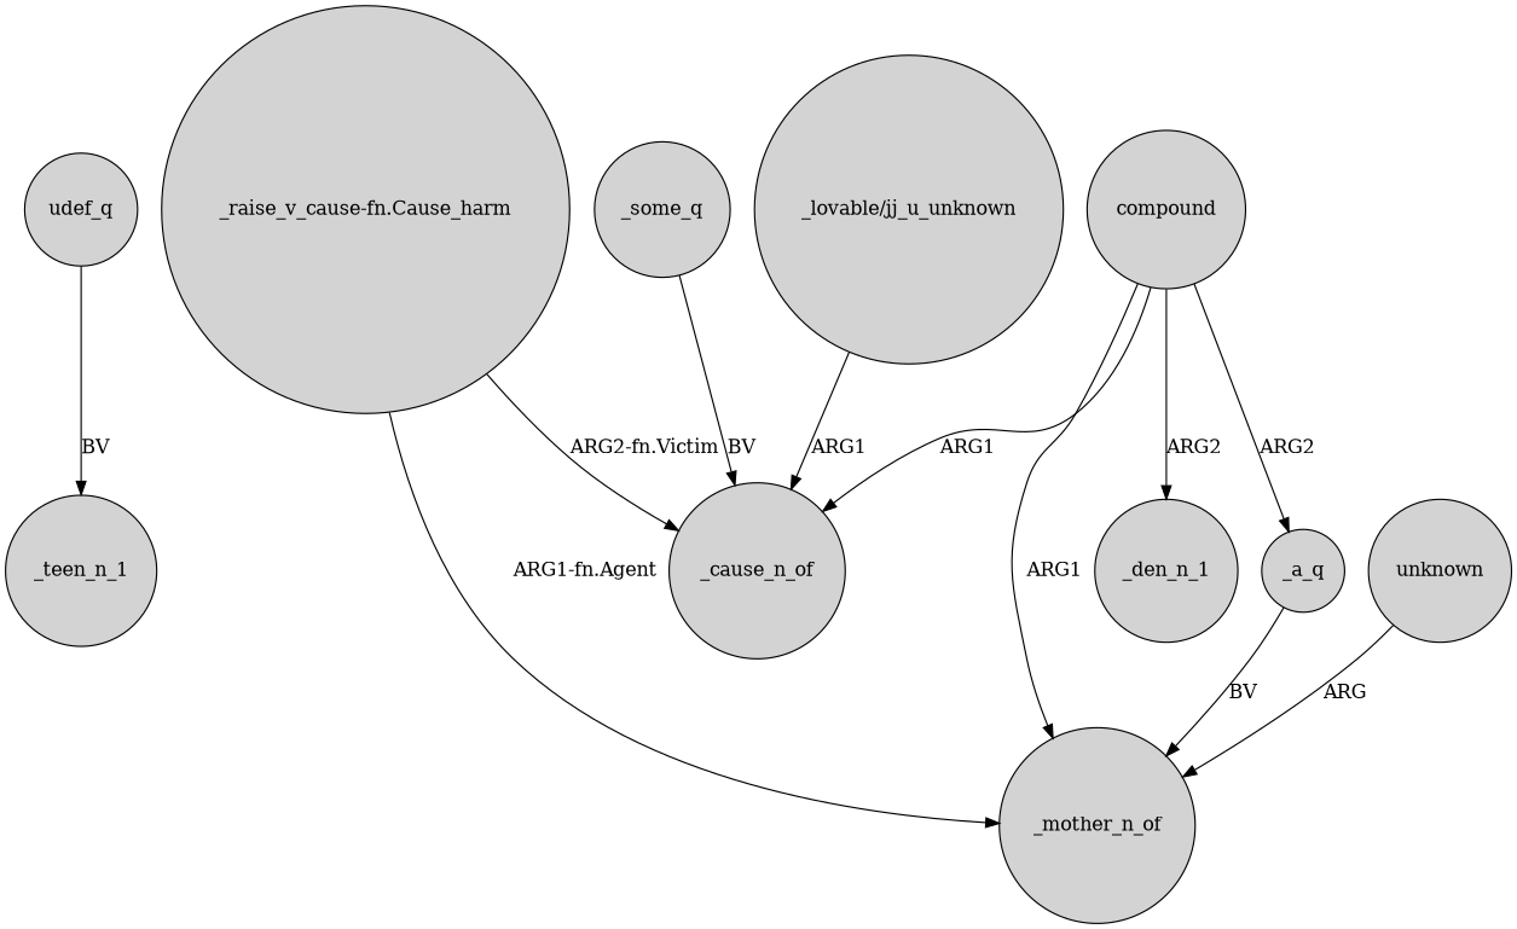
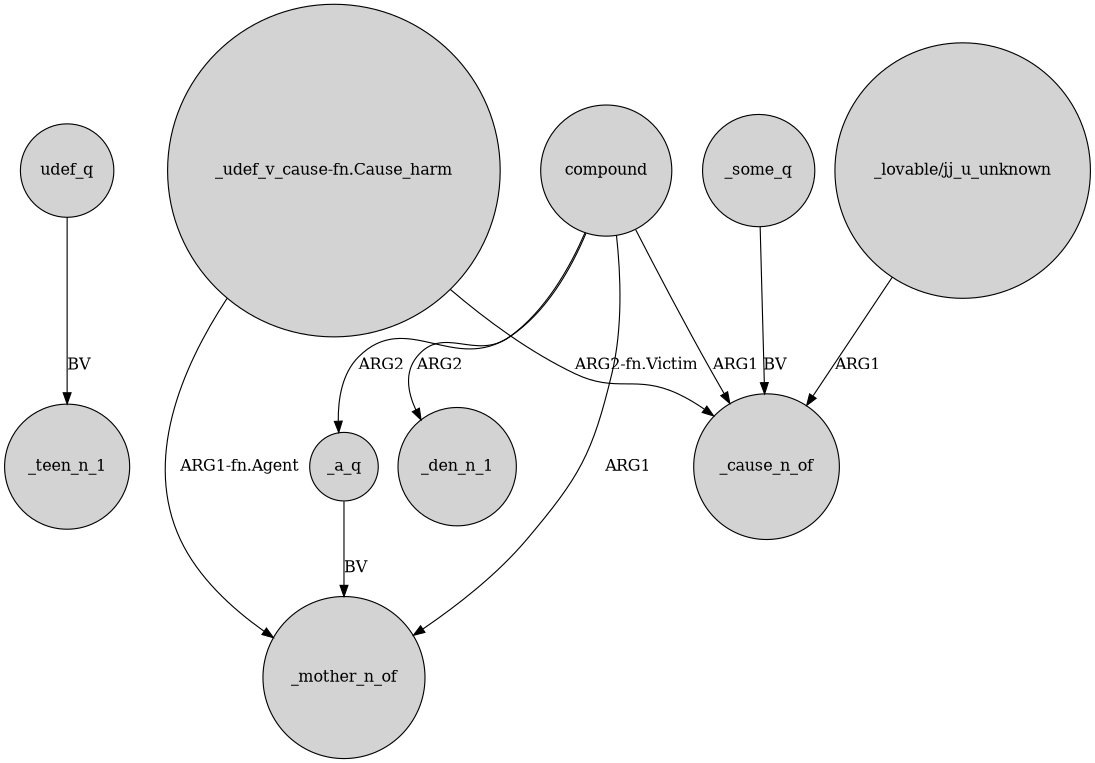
  digraph {
    node [shape=circle style=filled]
    udef_q
    _teen_n_1
-   "_raise_v_cause-fn.Cause_harm"
+   "_raise_v_cause-fn.Cause_harm" [label="_udef_v_cause-fn.Cause_harm"]
    _mother_n_of
    n5 [label=_cause_n_of]
    _some_q
    compound
    _den_n_1
    _a_q
    "_lovable/jj_u_unknown"
-   unknown
    udef_q -> _teen_n_1 [label=BV]
    "_raise_v_cause-fn.Cause_harm" -> _mother_n_of [label="ARG1-fn.Agent"]
    "_raise_v_cause-fn.Cause_harm" -> n5 [label="ARG2-fn.Victim"]
    _some_q -> n5 [label=BV]
    compound -> _mother_n_of [label=ARG1]
    compound -> n5 [label=ARG1]
    compound -> _den_n_1 [label=ARG2]
    compound -> _a_q [label=ARG2]
    _a_q -> _mother_n_of [label=BV]
    "_lovable/jj_u_unknown" -> n5 [label=ARG1]
-   unknown -> _mother_n_of [label=ARG]
  }
